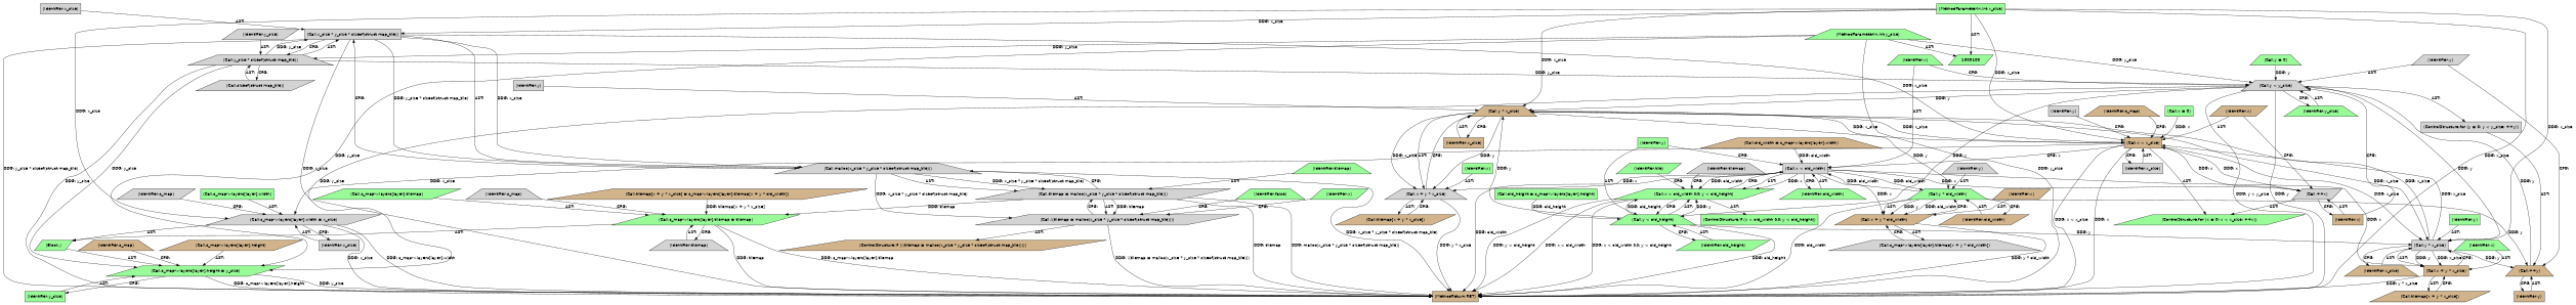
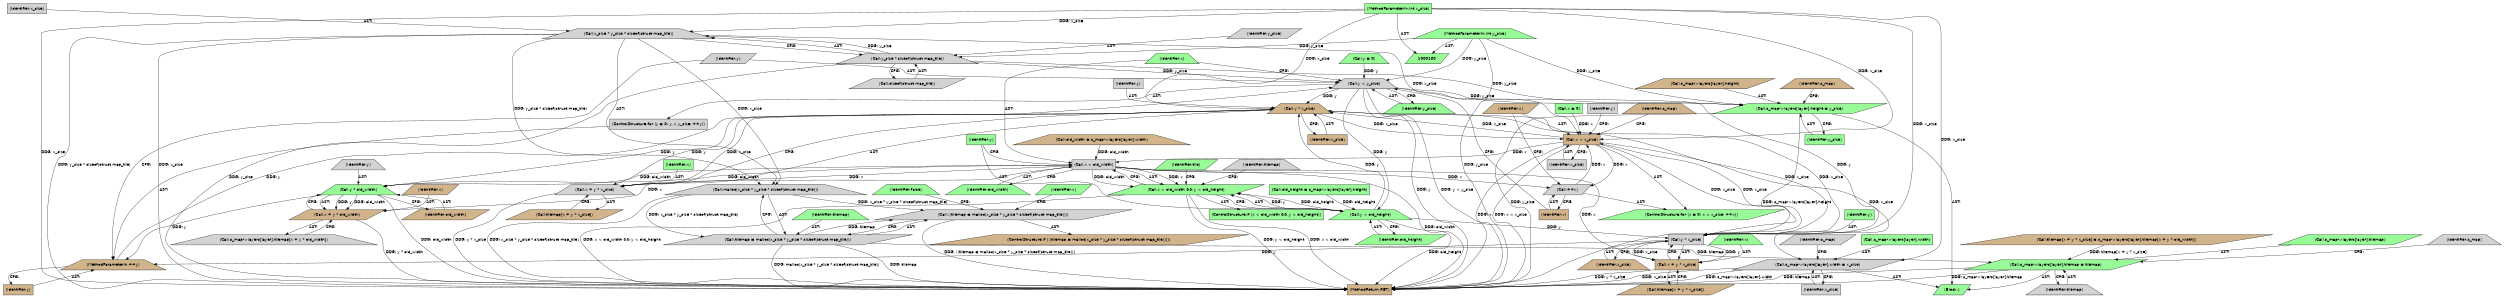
  digraph {
    fontname="DejaVu Sans"
    node [fillcolor=palegreen fontname="DejaVu Sans" shape=parallelogram style=filled]
    edge [fontname="DejaVu Sans"]
-   n1 [fillcolor=lightgrey label="(Call,x_size * y_size * sizeof(struct map_tile))" shape=box]
+   n1 [fillcolor=lightgrey label="(Call,x_size * y_size * sizeof(struct map_tile))" shape=trapezium]
    n2 [fillcolor=lightgrey label="(Call,y_size * sizeof(struct map_tile))" shape=trapezium]
    n3 [fillcolor=lightgrey label="(Call,malloc(x_size * y_size * sizeof(struct map_tile)))" shape=trapezium]
    n4 [fillcolor=tan label="(Call,x < x_size)" shape=box]
    n5 [fillcolor=tan label="(MethodReturn,RET)" shape=box]
    n6 [fillcolor=lightgrey label="(Call,y < y_size)" shape=trapezium]
    n7 [label="(Call,s_map->layers[layer].height = y_size)"]
    n8 [fillcolor=lightgrey label="(Call,sizeof(struct map_tile))"]
    n9 [fillcolor=lightgrey label="(Call,!(tilemap = malloc(x_size * y_size * sizeof(struct map_tile))))"]
    n10 [fillcolor=lightgrey label="(Call,tilemap = malloc(x_size * y_size * sizeof(struct map_tile)))"]
    n11 [fillcolor=tan label="(Call,y * x_size)" shape=trapezium]
    n12 [fillcolor=lightgrey label="(Call,y * x_size)" shape=box]
    n13 [fillcolor=lightgrey label="(Call,s_map->layers[layer].width = x_size)"]
    n14 [fillcolor=lightgrey label="(Call,++x)"]
    n15 [fillcolor=lightgrey label="(Call,x < old_width)" shape=box]
    n16 [fillcolor=lightgrey label="(Identifier,x_size)" shape=box]
    n17 [label="(ControlStructure,for (x = 0; x < x_size; ++x))"]
    n18 [label="(MethodParameterIn,int x_size)" shape=box]
    1000100
    n20 [fillcolor=lightgrey label="(Call,x + y * x_size)" shape=trapezium]
    n21 [label="(Call,y * old_width)" shape=trapezium]
    n22 [fillcolor=tan label="(Identifier,x_size)" shape=box]
    n23 [fillcolor=tan label="(Call,x + y * x_size)" shape=box]
-   n24 [fillcolor=tan label="(Call,++y)" shape=trapezium]
+   n24 [fillcolor=tan label="(MethodParameterIn,++y)" shape=trapezium]
    n25 [fillcolor=tan label="(Identifier,x_size)" shape=trapezium]
    n26 [label="(Block,)"]
    n27 [fillcolor=lightgrey label="(Identifier,x_size)" shape=box]
    n28 [label="(Call,y < old_height)" shape=trapezium]
    n29 [fillcolor=lightgrey label="(ControlStructure,for (y = 0; y < y_size; ++y))" shape=box]
    n30 [label="(Identifier,y_size)" shape=trapezium]
    n31 [label="(Identifier,y_size)" shape=box]
    n32 [label="(MethodParameterIn,int y_size)" shape=trapezium]
    n33 [fillcolor=tan label="(ControlStructure,if (!(tilemap = malloc(x_size * y_size * sizeof(struct map_tile)))))"]
    n34 [label="(Call,s_map->layers[layer].tilemap = tilemap)"]
    n35 [fillcolor=lightgrey label="(Identifier,tilemap)" shape=trapezium]
    n36 [fillcolor=tan label="(Identifier,x)" shape=box]
    n37 [label="(Call,x < old_width && y < old_height)"]
    n38 [fillcolor=tan label="(Call,x + y * old_width)"]
    n39 [label="(Identifier,old_width)" shape=trapezium]
    n40 [label="(ControlStructure,if (x < old_width && y < old_height))" shape=box]
    n41 [fillcolor=tan label="(Call,tilemap[x + y * x_size])"]
    n42 [fillcolor=lightgrey label="(Call,s_map->layers[layer].tilemap[x + y * old_width])" shape=trapezium]
    n43 [fillcolor=tan label="(Identifier,old_width)"]
    n44 [fillcolor=tan label="(Call,tilemap[x + y * x_size])"]
    n45 [label="(Identifier,old_height)"]
    n46 [fillcolor=tan label="(Identifier,y)" shape=box]
    n47 [fillcolor=tan label="(Call,old_width = s_map->layers[layer].width)" shape=trapezium]
    n48 [label="(Identifier,false)" shape=trapezium]
    n49 [label="(Call,y = 0)" shape=trapezium]
    n50 [fillcolor=lightgrey label="(Identifier,y_size)"]
    n51 [fillcolor=tan label="(Call,s_map->layers[layer].height)"]
    n52 [fillcolor=lightgrey label="(Identifier,y)"]
    n53 [fillcolor=tan label="(Call,tilemap[x + y * x_size] = s_map->layers[layer].tilemap[x + y * old_width])"]
    n54 [label="(Call,s_map->layers[layer].tilemap)"]
    n55 [label="(Call,x = 0)" shape=box]
    n56 [label="(Call,old_height = s_map->layers[layer].height)" shape=box]
    n57 [label="(Identifier,x)" shape=trapezium]
    n58 [fillcolor=lightgrey label="(Identifier,x_size)" shape=box]
    n59 [label="(Identifier,tile)"]
    n60 [fillcolor=lightgrey label="(Identifier,y)" shape=box]
    n61 [label="(Identifier,x)" shape=trapezium]
    n62 [label="(Identifier,x)"]
    n63 [fillcolor=tan label="(Identifier,s_map)" shape=trapezium]
    n64 [fillcolor=lightgrey label="(Identifier,tilemap)" shape=trapezium]
    n65 [fillcolor=lightgrey label="(Identifier,y)" shape=trapezium]
    n66 [fillcolor=lightgrey label="(Identifier,y)" shape=box]
    n67 [label="(Identifier,y)" shape=box]
    n68 [label="(Call,s_map->layers[layer].width)" shape=box]
    n69 [fillcolor=tan label="(Identifier,s_map)" shape=trapezium]
    n70 [label="(Identifier,x)" shape=box]
    n71 [fillcolor=tan label="(Identifier,x)"]
    n72 [fillcolor=tan label="(Identifier,x)"]
    n73 [fillcolor=lightgrey label="(Identifier,s_map)"]
    n74 [fillcolor=lightgrey label="(Identifier,s_map)" shape=trapezium]
    n75 [label="(Identifier,y)" shape=box]
    n76 [label="(Identifier,tilemap)" shape=trapezium]
    n1 -> n2 [label="CFG: "]
    n1 -> n3 [label="AST: "]
    n1 -> n3 [label="DDG: x_size"]
    n1 -> n3 [label="DDG: y_size * sizeof(struct map_tile)"]
    n1 -> n4 [label="DDG: x_size"]
    n1 -> n5 [label="DDG: y_size * sizeof(struct map_tile)"]
    n1 -> n5 [label="DDG: x_size"]
    n2 -> n1 [label="AST: "]
    n2 -> n1 [label="DDG: y_size"]
    n2 -> n5 [label="DDG: y_size"]
    n2 -> n6 [label="DDG: y_size"]
    n2 -> n7 [label="DDG: y_size"]
    n2 -> n8 [label="CFG: "]
-   n3 -> n1 [label="CFG: "]
    n3 -> n5 [label="DDG: x_size * y_size * sizeof(struct map_tile)"]
    n3 -> n9 [label="DDG: x_size * y_size * sizeof(struct map_tile)"]
    n3 -> n10 [label="AST: "]
    n3 -> n10 [label="DDG: x_size * y_size * sizeof(struct map_tile)"]
    n4 -> n5 [label="DDG: x < x_size"]
    n4 -> n5 [label="DDG: x"]
    n4 -> n11 [label="DDG: x_size"]
    n4 -> n12 [label="DDG: x_size"]
    n4 -> n13 [label="DDG: x_size"]
    n4 -> n14 [label="DDG: x"]
-   n4 -> n15 [label="CFG: x"]
+   n4 -> n15 [label="DDG: x"]
    n4 -> n16 [label="CFG: "]
    n4 -> n17 [label="AST: "]
    n6 -> n5 [label="DDG: y"]
    n6 -> n5 [label="DDG: y < y_size"]
    n6 -> n7 [label="DDG: y_size"]
    n6 -> n11 [label="DDG: y"]
    n6 -> n12 [label="DDG: y"]
    n6 -> n28 [label="DDG: y"]
    n6 -> n29 [label="AST: "]
    n6 -> n30 [label="CFG: "]
    n7 -> n5 [label="DDG: y_size"]
    n7 -> n5 [label="DDG: s_map->layers[layer].height"]
-   n26 -> n7 [label="AST: "]
+   n7 -> n26 [label="AST: "]
    n7 -> n31 [label="CFG: "]
    n8 -> n2 [label="AST: "]
    n9 -> n5 [label="DDG: !(tilemap = malloc(x_size * y_size * sizeof(struct map_tile)))"]
    n9 -> n10 [label="CFG: "]
    n9 -> n33 [label="AST: "]
    n10 -> n3 [label="CFG: "]
    n10 -> n5 [label="DDG: malloc(x_size * y_size * sizeof(struct map_tile))"]
    n10 -> n5 [label="DDG: tilemap"]
    n10 -> n9 [label="AST: "]
    n10 -> n9 [label="DDG: tilemap"]
    n10 -> n34 [label="DDG: tilemap"]
    n11 -> n4 [label="DDG: x_size"]
    n11 -> n12 [label="DDG: x_size"]
    n11 -> n20 [label="AST: "]
    n11 -> n20 [label="DDG: y"]
    n11 -> n20 [label="DDG: x_size"]
    n11 -> n21 [label="DDG: y"]
    n11 -> n22 [label="CFG: "]
    n12 -> n4 [label="DDG: x_size"]
    n12 -> n11 [label="DDG: x_size"]
    n12 -> n23 [label="AST: "]
    n12 -> n23 [label="DDG: y"]
    n12 -> n23 [label="DDG: x_size"]
    n12 -> n24 [label="DDG: y"]
    n12 -> n25 [label="CFG: "]
    n13 -> n5 [label="DDG: x_size"]
    n13 -> n5 [label="DDG: s_map->layers[layer].width"]
    n13 -> n26 [label="AST: "]
    n13 -> n27 [label="CFG: "]
    n14 -> n4 [label="DDG: x"]
    n14 -> n17 [label="AST: "]
    n14 -> n36 [label="CFG: "]
    n15 -> n5 [label="DDG: old_width"]
    n15 -> n14 [label="DDG: x"]
    n15 -> n20 [label="DDG: x"]
    n15 -> n21 [label="DDG: old_width"]
    n15 -> n23 [label="DDG: x"]
    n15 -> n37 [label="AST: "]
    n15 -> n37 [label="DDG: x"]
    n15 -> n37 [label="DDG: old_width"]
    n15 -> n38 [label="DDG: x"]
    n15 -> n39 [label="CFG: "]
    n16 -> n4 [label="AST: "]
    n18 -> n1 [label="DDG: x_size"]
    n18 -> n4 [label="DDG: x_size"]
    n18 -> n5 [label="DDG: x_size"]
    n18 -> n11 [label="DDG: x_size"]
    n18 -> n12 [label="DDG: x_size"]
    n18 -> n13 [label="DDG: x_size"]
    n18 -> 1000100 [label="AST: "]
    n20 -> n5 [label="DDG: y * x_size"]
    n20 -> n11 [label="CFG: "]
    n20 -> n41 [label="AST: "]
    n21 -> n5 [label="DDG: old_width"]
    n21 -> n15 [label="DDG: old_width"]
    n21 -> n24 [label="DDG: y"]
    n21 -> n38 [label="AST: "]
    n21 -> n38 [label="DDG: y"]
    n21 -> n38 [label="DDG: old_width"]
    n21 -> n43 [label="CFG: "]
    n22 -> n11 [label="AST: "]
    n23 -> n5 [label="DDG: y * x_size"]
    n23 -> n12 [label="CFG: "]
    n23 -> n44 [label="AST: "]
    n24 -> n6 [label="DDG: y"]
    n24 -> n46 [label="CFG: "]
    n25 -> n12 [label="AST: "]
    n27 -> n13 [label="AST: "]
    n28 -> n5 [label="DDG: old_height"]
    n28 -> n11 [label="DDG: y"]
    n28 -> n12 [label="DDG: y"]
    n28 -> n37 [label="AST: "]
    n28 -> n37 [label="DDG: y"]
    n28 -> n37 [label="DDG: old_height"]
    n28 -> n45 [label="CFG: "]
    n29 -> n24 [label="AST: "]
    n30 -> n6 [label="AST: "]
    n31 -> n7 [label="AST: "]
    n32 -> n2 [label="DDG: y_size"]
    n32 -> n5 [label="DDG: y_size"]
    n32 -> n6 [label="DDG: y_size"]
    n32 -> n7 [label="DDG: y_size"]
    n32 -> 1000100 [label="AST: "]
    n34 -> n5 [label="DDG: tilemap"]
    n34 -> n5 [label="DDG: s_map->layers[layer].tilemap"]
    n34 -> n26 [label="AST: "]
    n34 -> n35 [label="CFG: "]
    n35 -> n34 [label="AST: "]
    n36 -> n6 [label="CFG: "]
    n36 -> n14 [label="AST: "]
    n37 -> n5 [label="DDG: x < old_width && y < old_height"]
    n37 -> n5 [label="DDG: y < old_height"]
    n37 -> n5 [label="DDG: x < old_width"]
    n37 -> n15 [label="CFG: "]
    n37 -> n28 [label="CFG: "]
    n37 -> n40 [label="AST: "]
    n38 -> n5 [label="DDG: y * old_width"]
    n38 -> n21 [label="CFG: "]
    n38 -> n42 [label="AST: "]
    n39 -> n15 [label="AST: "]
    n41 -> n20 [label="CFG: "]
    n42 -> n38 [label="CFG: "]
    n43 -> n21 [label="AST: "]
    n44 -> n23 [label="CFG: "]
    n45 -> n28 [label="AST: "]
    n46 -> n24 [label="AST: "]
    n47 -> n15 [label="DDG: old_width"]
    n48 -> n9 [label="CFG: "]
    n49 -> n6 [label="DDG: y"]
    n50 -> n2 [label="AST: "]
    n51 -> n7 [label="AST: "]
    n52 -> n6 [label="AST: "]
    n52 -> n24 [label="CFG: "]
    n53 -> n34 [label="DDG: tilemap[x + y * x_size]"]
    n54 -> n34 [label="AST: "]
    n55 -> n4 [label="DDG: x"]
    n56 -> n28 [label="DDG: old_height"]
    n57 -> n6 [label="CFG: "]
    n57 -> n15 [label="AST: "]
    n58 -> n1 [label="AST: "]
    n59 -> n37 [label="CFG: "]
    n60 -> n4 [label="CFG: "]
    n61 -> n23 [label="AST: "]
    n62 -> n9 [label="CFG: "]
    n63 -> n7 [label="CFG: "]
    n64 -> n37 [label="CFG: "]
    n65 -> n21 [label="AST: "]
    n66 -> n11 [label="AST: "]
    n67 -> n15 [label="CFG: "]
    n67 -> n28 [label="AST: "]
    n68 -> n13 [label="AST: "]
    n69 -> n4 [label="CFG: "]
    n70 -> n20 [label="AST: "]
    n71 -> n38 [label="AST: "]
    n72 -> n4 [label="AST: "]
    n72 -> n14 [label="CFG: "]
    n73 -> n13 [label="CFG: "]
    n74 -> n34 [label="CFG: "]
    n75 -> n12 [label="AST: "]
    n76 -> n10 [label="AST: "]
  }
